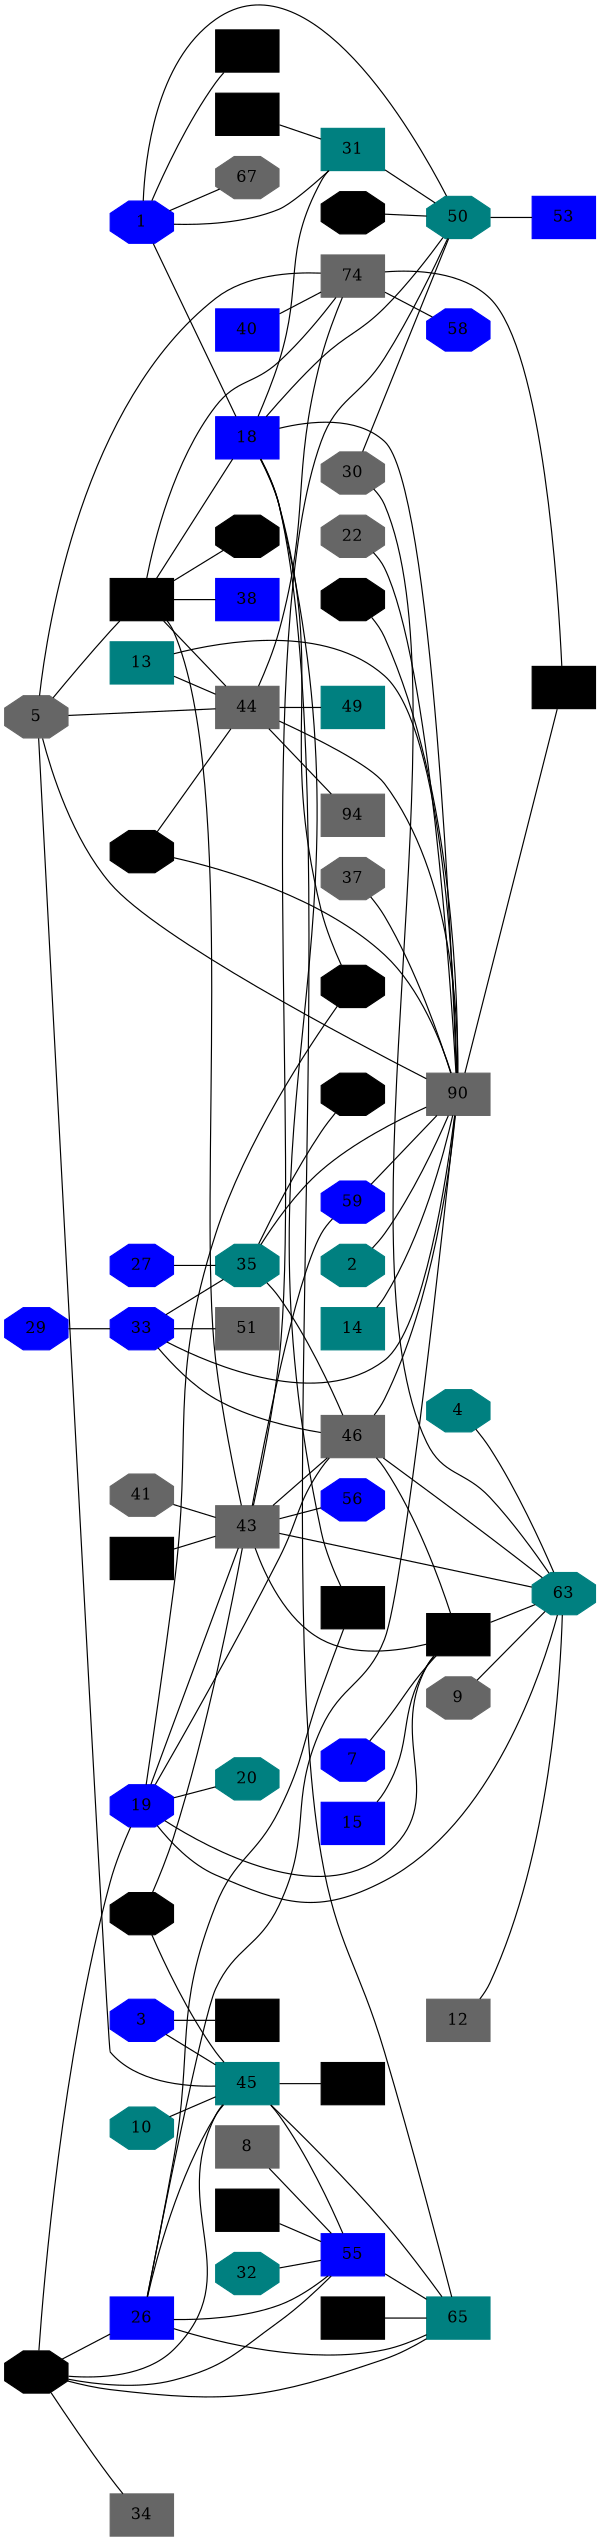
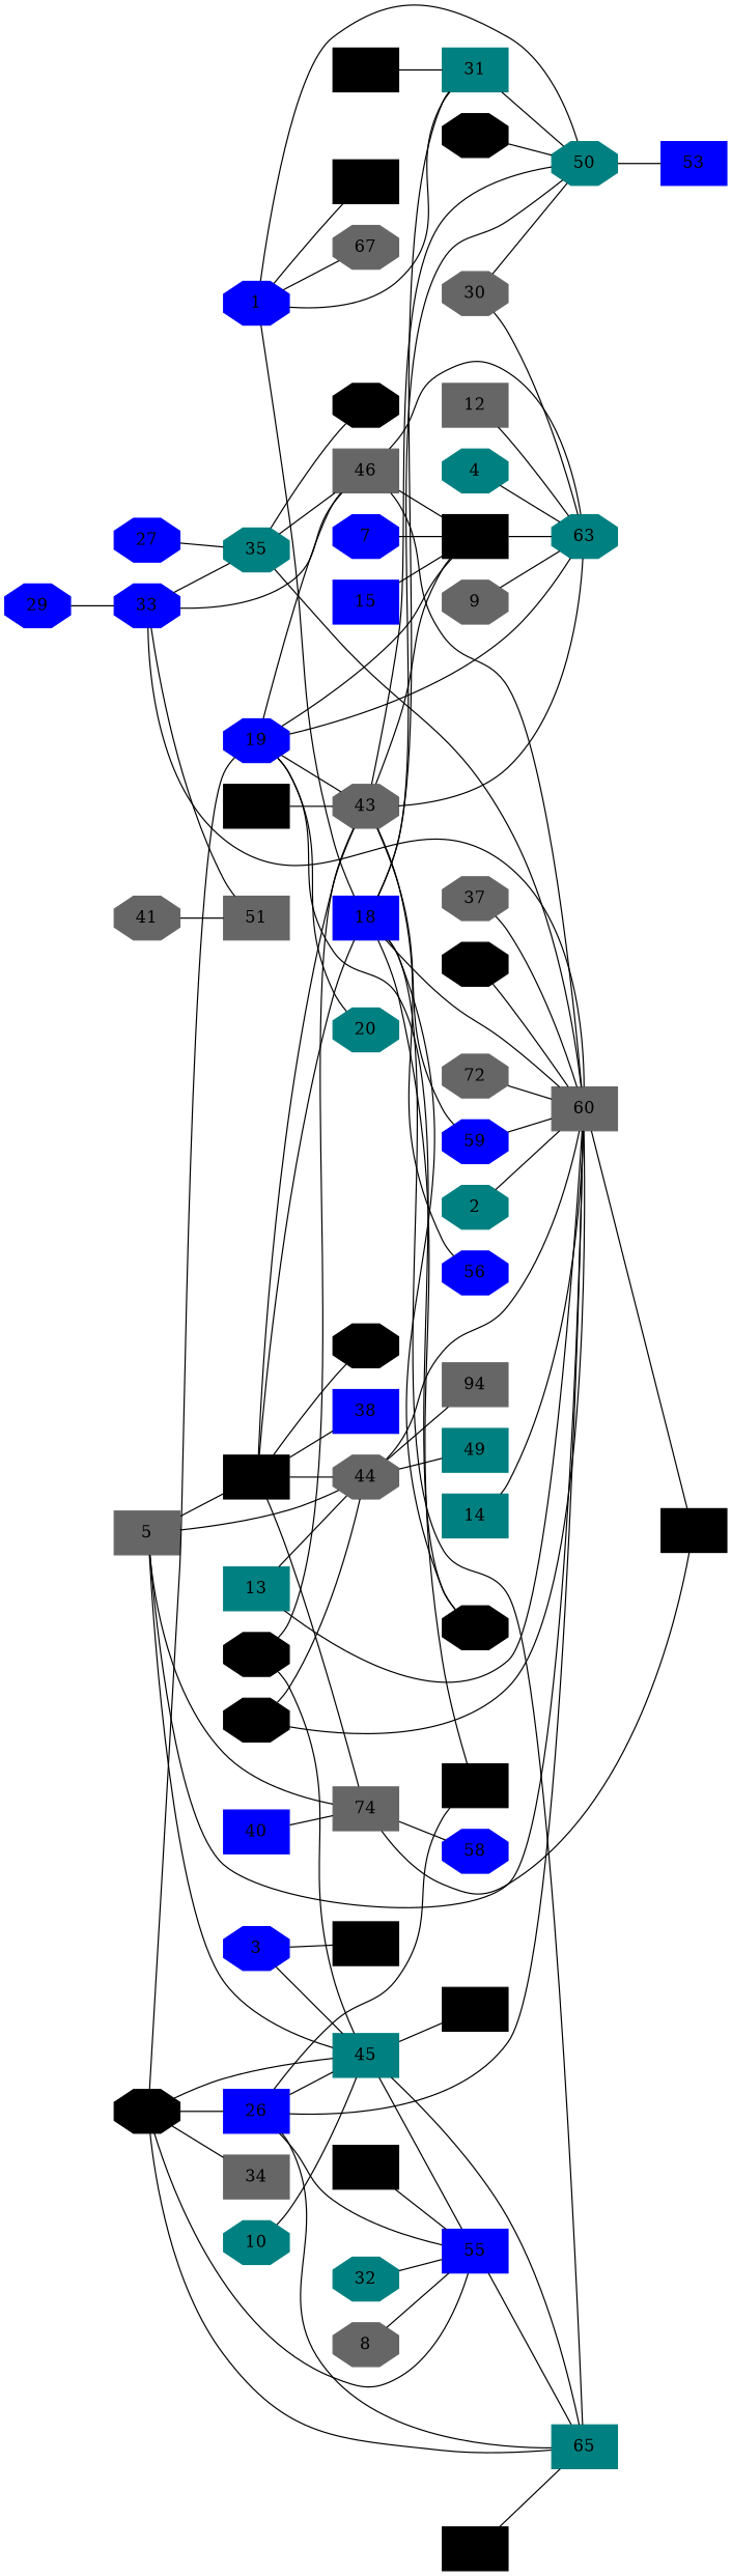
  graph {
    rankdir=LR
    node [color=black shape=box style=filled]
    edge [weight=1.0]
    1 [color=blue shape=octagon]
    18 [color=blue]
    31 [color=teal]
    36
    50 [color=teal shape=octagon]
    67 [color=gray40 shape=octagon]
-   60 [color=gray40 label=90]
+   60 [color=gray40]
    65 [color=teal]
    42 [shape=octagon]
    47
    53 [color=blue]
    2 [color=teal shape=octagon]
    61
    3 [color=blue shape=octagon]
    25
    45 [color=teal]
    55 [color=blue]
    66
    4 [color=teal shape=octagon]
    63 [color=teal shape=octagon]
-   5 [color=gray40 shape=octagon]
+   5 [color=gray40]
    6
-   44 [color=gray40]
+   44 [color=gray40 shape=octagon]
    n24 [color=gray40 label=74]
    38 [color=blue]
    39 [shape=octagon]
-   43 [color=gray40]
+   43 [color=gray40 shape=octagon]
    49 [color=teal]
    n29 [color=gray40 label=94]
    58 [color=blue shape=octagon]
    62
    46 [color=gray40]
    56 [color=blue shape=octagon]
    59 [color=blue shape=octagon]
    7 [color=blue shape=octagon]
-   8 [color=gray40]
+   8 [color=gray40 shape=octagon]
    9 [color=gray40 shape=octagon]
    10 [color=teal shape=octagon]
    11
    12 [color=gray40]
    13 [color=teal]
    14 [color=teal]
    15 [color=blue]
    16 [shape=octagon]
    19 [color=blue shape=octagon]
    26 [color=blue]
    34 [color=gray40]
    20 [color=teal shape=octagon]
    17
    21 [shape=octagon]
-   22 [color=gray40 shape=octagon]
+   22 [color=gray40 shape=octagon label=72]
    23 [shape=octagon]
    24
    27 [color=blue shape=octagon]
    35 [color=teal shape=octagon]
    48 [shape=octagon]
    28 [shape=octagon]
    29 [color=blue shape=octagon]
    33 [color=blue shape=octagon]
    51 [color=gray40]
    30 [color=gray40 shape=octagon]
    32 [color=teal shape=octagon]
    37 [color=gray40 shape=octagon]
    40 [color=blue]
    41 [color=gray40 shape=octagon]
    52
    57 [shape=octagon]
    1 -- 18 [weight=4.0]
    1 -- 31 [weight=2.0]
    1 -- 36
    1 -- 50 [weight=2.0]
    1 -- 67
    18 -- 31 [weight=2.0]
    18 -- 50 [weight=2.0]
    18 -- 60
    18 -- 65
    18 -- 42
    18 -- 47
    31 -- 50
    50 -- 53
    60 -- 61
    2 -- 60
    3 -- 25
    3 -- 45
    45 -- 65
    45 -- 55
    45 -- 66
    55 -- 65
    4 -- 63
    5 -- 60
    5 -- 45
    5 -- 6 [weight=2.0]
    5 -- 44 [weight=2.0]
    5 -- n24
    6 -- 18
    6 -- 44 [weight=4.0]
    6 -- n24 [weight=2.0]
    6 -- 38
    6 -- 39
    6 -- 43
    44 -- 60
-   44 -- n24 [weight=2.0]
    44 -- 49
    44 -- n29
    n24 -- 61
    n24 -- 58
    43 -- 50
    43 -- 63 [weight=2.0]
    43 -- 62
-   43 -- 46
    43 -- 56
    43 -- 59
    62 -- 63 [weight=2.0]
    46 -- 60
    46 -- 63 [weight=2.0]
    46 -- 62
    59 -- 60
    7 -- 62
    8 -- 55
    9 -- 63
    10 -- 45
    11 -- 31
    12 -- 63
    13 -- 60
    13 -- 44
    14 -- 60
    15 -- 62
    16 -- 65
    16 -- 45
    16 -- 55
    16 -- 19
    16 -- 26 [weight=2.0]
    16 -- 34
    19 -- 42
    19 -- 63 [weight=2.0]
    19 -- 43
    19 -- 62
    19 -- 46
    19 -- 20
    26 -- 60
    26 -- 65 [weight=2.0]
    26 -- 47
    26 -- 45 [weight=2.0]
    26 -- 55 [weight=2.0]
    17 -- 55
    21 -- 50
    22 -- 60
    23 -- 60
    23 -- 44
    24 -- 43
    27 -- 35
    35 -- 60 [weight=3.0]
    35 -- 46 [weight=3.0]
    35 -- 48
    28 -- 45
    28 -- 43
    29 -- 33
    33 -- 60
    33 -- 46
    33 -- 35 [weight=3.0]
    33 -- 51
    30 -- 50
    30 -- 63
    32 -- 55
    37 -- 60
    40 -- n24
-   41 -- 43
+   41 -- 51
    52 -- 65
    57 -- 60
  }
